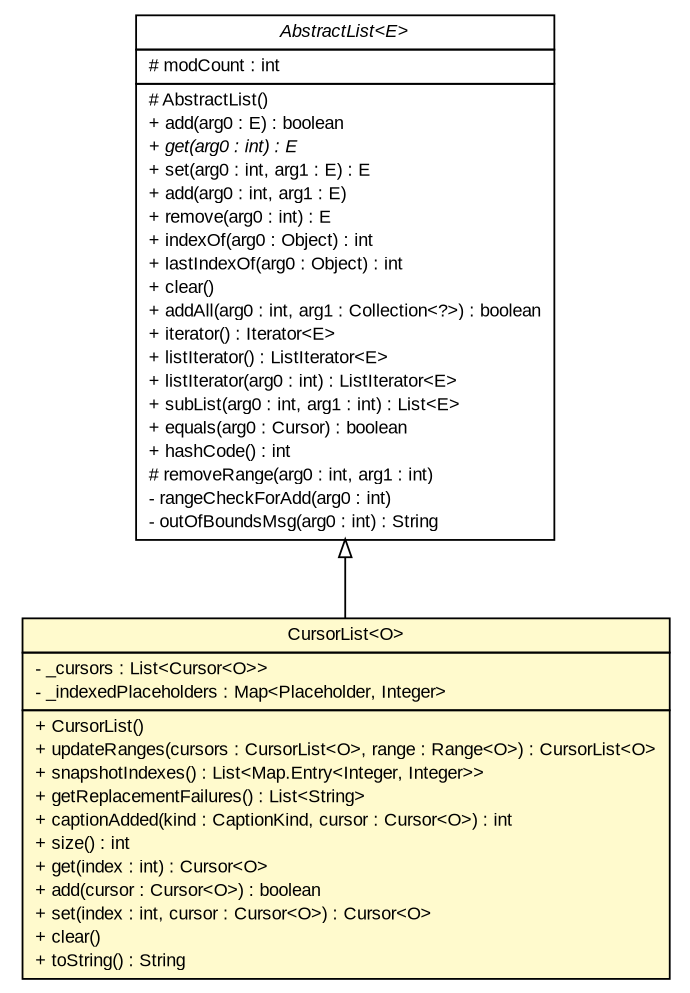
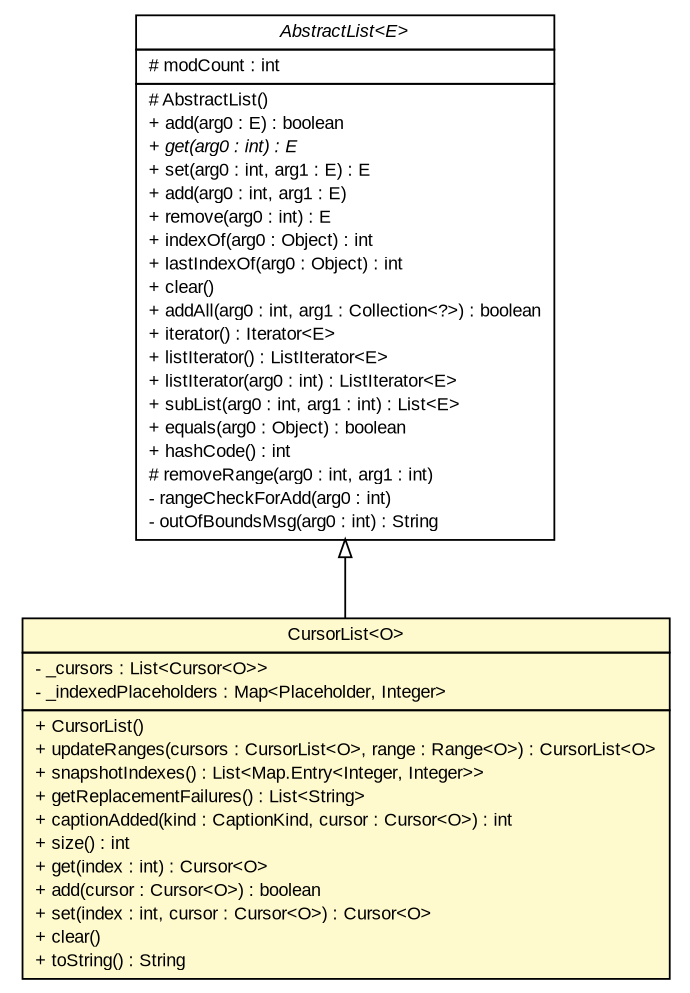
  digraph {
    nodesep=0.25
    ranksep=0.5
    node [fontcolor=black fontname=arial fontsize=10.0 shape=plaintext]
    n1 [label=<<table title="org.tanjakostic.jcleancim.docgen.writer.CursorList" border="0" cellborder="1" cellspacing="0" cellpadding="2" port="p" bgcolor="lemonChiffon" href="./CursorList.html"> 		<tr><td><table border="0" cellspacing="0" cellpadding="1"> <tr><td align="center" balign="center"> CursorList&lt;O&gt; </td></tr> 		</table></td></tr> 		<tr><td><table border="0" cellspacing="0" cellpadding="1"> <tr><td align="left" balign="left"> - _cursors : List&lt;Cursor&lt;O&gt;&gt; </td></tr> <tr><td align="left" balign="left"> - _indexedPlaceholders : Map&lt;Placeholder, Integer&gt; </td></tr> 		</table></td></tr> 		<tr><td><table border="0" cellspacing="0" cellpadding="1"> <tr><td align="left" balign="left"> + CursorList() </td></tr> <tr><td align="left" balign="left"> + updateRanges(cursors : CursorList&lt;O&gt;, range : Range&lt;O&gt;) : CursorList&lt;O&gt; </td></tr> <tr><td align="left" balign="left"> + snapshotIndexes() : List&lt;Map.Entry&lt;Integer, Integer&gt;&gt; </td></tr> <tr><td align="left" balign="left"> + getReplacementFailures() : List&lt;String&gt; </td></tr> <tr><td align="left" balign="left"> + captionAdded(kind : CaptionKind, cursor : Cursor&lt;O&gt;) : int </td></tr> <tr><td align="left" balign="left"> + size() : int </td></tr> <tr><td align="left" balign="left"> + get(index : int) : Cursor&lt;O&gt; </td></tr> <tr><td align="left" balign="left"> + add(cursor : Cursor&lt;O&gt;) : boolean </td></tr> <tr><td align="left" balign="left"> + set(index : int, cursor : Cursor&lt;O&gt;) : Cursor&lt;O&gt; </td></tr> <tr><td align="left" balign="left"> + clear() </td></tr> <tr><td align="left" balign="left"> + toString() : String </td></tr> 		</table></td></tr> 		</table>>]
-   n2 [label=<<table title="java.util.AbstractList" border="0" cellborder="1" cellspacing="0" cellpadding="2" port="p" href="http://java.sun.com/j2se/1.4.2/docs/api/java/util/AbstractList.html"> 		<tr><td><table border="0" cellspacing="0" cellpadding="1"> <tr><td align="center" balign="center"><font face="Arial Italic"> AbstractList&lt;E&gt; </font></td></tr> 		</table></td></tr> 		<tr><td><table border="0" cellspacing="0" cellpadding="1"> <tr><td align="left" balign="left"> # modCount : int </td></tr> 		</table></td></tr> 		<tr><td><table border="0" cellspacing="0" cellpadding="1"> <tr><td align="left" balign="left"> # AbstractList() </td></tr> <tr><td align="left" balign="left"> + add(arg0 : E) : boolean </td></tr> <tr><td align="left" balign="left"><font face="Arial Italic" point-size="10.0"> + get(arg0 : int) : E </font></td></tr> <tr><td align="left" balign="left"> + set(arg0 : int, arg1 : E) : E </td></tr> <tr><td align="left" balign="left"> + add(arg0 : int, arg1 : E) </td></tr> <tr><td align="left" balign="left"> + remove(arg0 : int) : E </td></tr> <tr><td align="left" balign="left"> + indexOf(arg0 : Object) : int </td></tr> <tr><td align="left" balign="left"> + lastIndexOf(arg0 : Object) : int </td></tr> <tr><td align="left" balign="left"> + clear() </td></tr> <tr><td align="left" balign="left"> + addAll(arg0 : int, arg1 : Collection&lt;?&gt;) : boolean </td></tr> <tr><td align="left" balign="left"> + iterator() : Iterator&lt;E&gt; </td></tr> <tr><td align="left" balign="left"> + listIterator() : ListIterator&lt;E&gt; </td></tr> <tr><td align="left" balign="left"> + listIterator(arg0 : int) : ListIterator&lt;E&gt; </td></tr> <tr><td align="left" balign="left"> + subList(arg0 : int, arg1 : int) : List&lt;E&gt; </td></tr> <tr><td align="left" balign="left"> + equals(arg0 : Cursor) : boolean </td></tr> <tr><td align="left" balign="left"> + hashCode() : int </td></tr> <tr><td align="left" balign="left"> # removeRange(arg0 : int, arg1 : int) </td></tr> <tr><td align="left" balign="left"> - rangeCheckForAdd(arg0 : int) </td></tr> <tr><td align="left" balign="left"> - outOfBoundsMsg(arg0 : int) : String </td></tr> 		</table></td></tr> 		</table>>]
+   n2 [label=<<table title="java.util.AbstractList" border="0" cellborder="1" cellspacing="0" cellpadding="2" port="p" href="http://java.sun.com/j2se/1.4.2/docs/api/java/util/AbstractList.html"> 		<tr><td><table border="0" cellspacing="0" cellpadding="1"> <tr><td align="center" balign="center"><font face="Arial Italic"> AbstractList&lt;E&gt; </font></td></tr> 		</table></td></tr> 		<tr><td><table border="0" cellspacing="0" cellpadding="1"> <tr><td align="left" balign="left"> # modCount : int </td></tr> 		</table></td></tr> 		<tr><td><table border="0" cellspacing="0" cellpadding="1"> <tr><td align="left" balign="left"> # AbstractList() </td></tr> <tr><td align="left" balign="left"> + add(arg0 : E) : boolean </td></tr> <tr><td align="left" balign="left"><font face="Arial Italic" point-size="10.0"> + get(arg0 : int) : E </font></td></tr> <tr><td align="left" balign="left"> + set(arg0 : int, arg1 : E) : E </td></tr> <tr><td align="left" balign="left"> + add(arg0 : int, arg1 : E) </td></tr> <tr><td align="left" balign="left"> + remove(arg0 : int) : E </td></tr> <tr><td align="left" balign="left"> + indexOf(arg0 : Object) : int </td></tr> <tr><td align="left" balign="left"> + lastIndexOf(arg0 : Object) : int </td></tr> <tr><td align="left" balign="left"> + clear() </td></tr> <tr><td align="left" balign="left"> + addAll(arg0 : int, arg1 : Collection&lt;?&gt;) : boolean </td></tr> <tr><td align="left" balign="left"> + iterator() : Iterator&lt;E&gt; </td></tr> <tr><td align="left" balign="left"> + listIterator() : ListIterator&lt;E&gt; </td></tr> <tr><td align="left" balign="left"> + listIterator(arg0 : int) : ListIterator&lt;E&gt; </td></tr> <tr><td align="left" balign="left"> + subList(arg0 : int, arg1 : int) : List&lt;E&gt; </td></tr> <tr><td align="left" balign="left"> + equals(arg0 : Object) : boolean </td></tr> <tr><td align="left" balign="left"> + hashCode() : int </td></tr> <tr><td align="left" balign="left"> # removeRange(arg0 : int, arg1 : int) </td></tr> <tr><td align="left" balign="left"> - rangeCheckForAdd(arg0 : int) </td></tr> <tr><td align="left" balign="left"> - outOfBoundsMsg(arg0 : int) : String </td></tr> 		</table></td></tr> 		</table>>]
    n2 -> n1 [arrowtail=empty dir=back fontname=arial fontsize=10 headport=p labelfontname=arial labelfontsize=10 tailport=p]
  }
